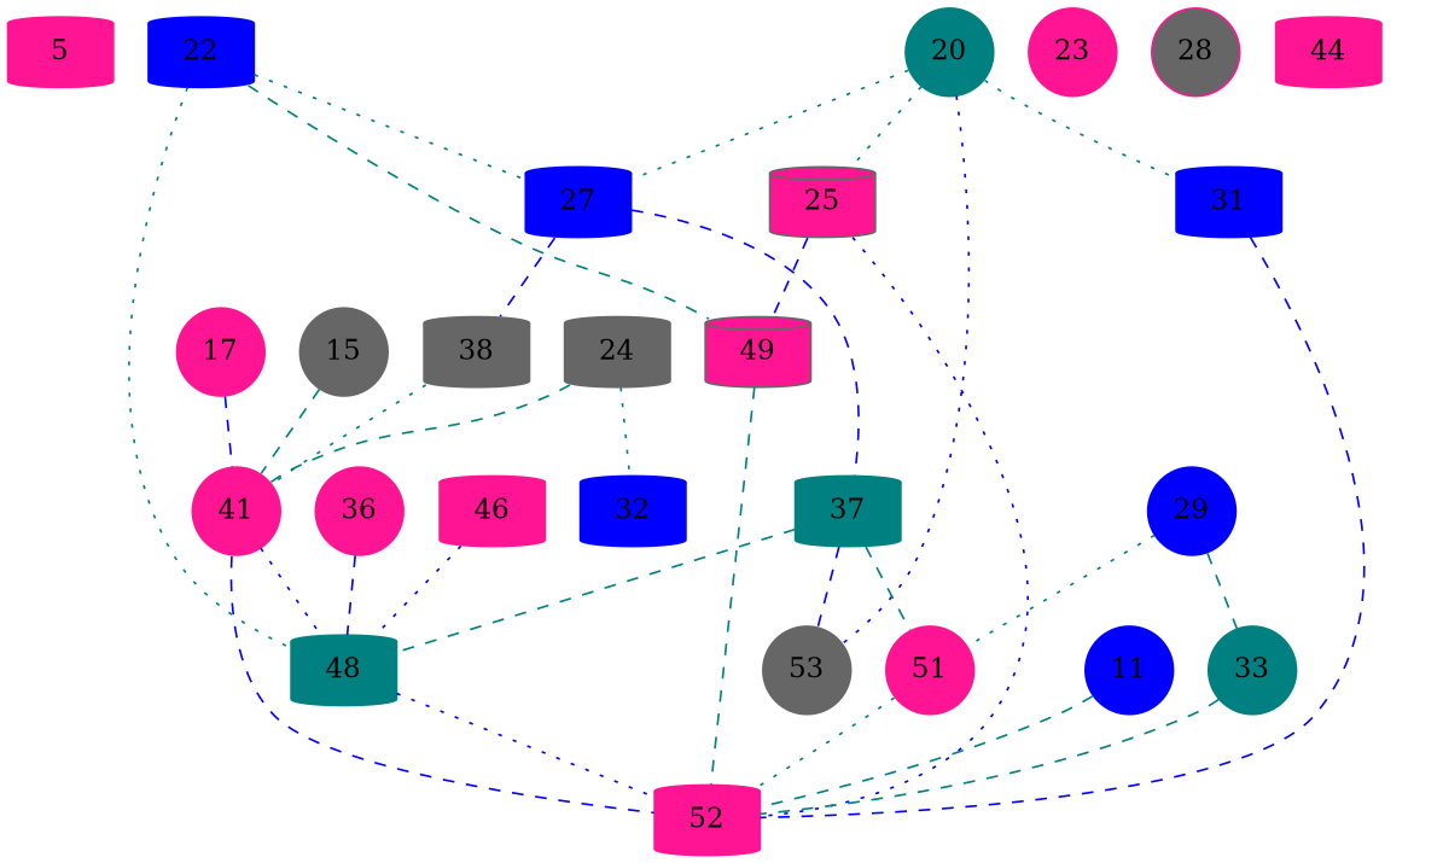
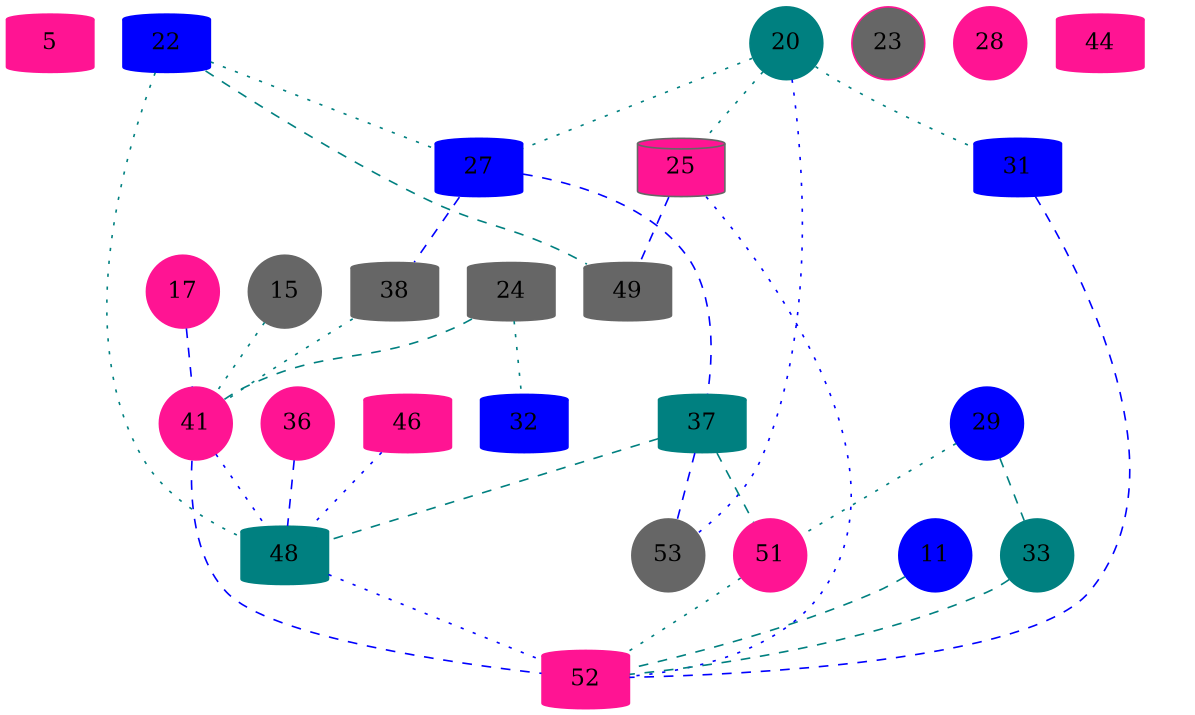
  graph {
    node [color=deeppink shape=cylinder style=filled]
    edge [color=teal style=dashed]
    5
    52 [super="+4+45+50"]
    11 [color=blue shape=circle]
    41 [shape=circle super="+13+36+40"]
    48 [color=teal super="+12+42+10+19+47"]
    15 [color=gray40 shape=circle]
    17 [shape=circle]
    25 [color=gray40 fillcolor=deeppink super="+21"]
-   49 [color=gray40 super="+34" fillcolor=deeppink]
+   49 [color=gray40 super="+34"]
    20 [color=teal shape=circle]
    27 [color=blue]
    31 [color=blue]
    53 [color=gray40 shape=circle]
    37 [color=teal]
    38 [color=gray40]
    22 [color=blue]
-   23 [shape=circle]
+   23 [shape=circle fillcolor=gray40]
    24 [color=gray40 super="+2"]
    32 [color=blue]
    51 [shape=circle super="+26+43"]
-   28 [shape=circle fillcolor=gray40]
+   28 [shape=circle]
    29 [color=blue shape=circle super="+14"]
    33 [color=teal shape=circle super="+16"]
    n24 [label=36 shape=circle]
    44
    46
    11 -- 52
    41 -- 52 [color=blue weight=2]
    41 -- 48 [color=blue style=dotted weight=7]
    48 -- 52 [color=blue style=dotted weight=5]
-   15 -- 41
+   15 -- 41 [style=dotted]
    17 -- 41 [color=blue]
    25 -- 52 [color=blue style=dotted]
    25 -- 49 [color=blue weight=2]
-   49 -- 52
    20 -- 25 [style=dotted]
    20 -- 27 [style=dotted]
    20 -- 31 [style=dotted]
    20 -- 53 [color=blue style=dotted]
    27 -- 37 [color=blue]
    27 -- 38 [color=blue]
    31 -- 52 [color=blue]
    37 -- 48
    37 -- 53 [color=blue]
    37 -- 51
    38 -- 41 [style=dotted]
    22 -- 48 [style=dotted weight=3]
    22 -- 49 [weight=2]
    22 -- 27 [style=dotted]
    24 -- 41 [weight=2]
    24 -- 32 [style=dotted]
    51 -- 52 [style=dotted weight=3]
    29 -- 51 [style=dotted]
    29 -- 33
    33 -- 52
    n24 -- 48 [color=blue weight=2]
    46 -- 48 [color=blue style=dotted]
  }
